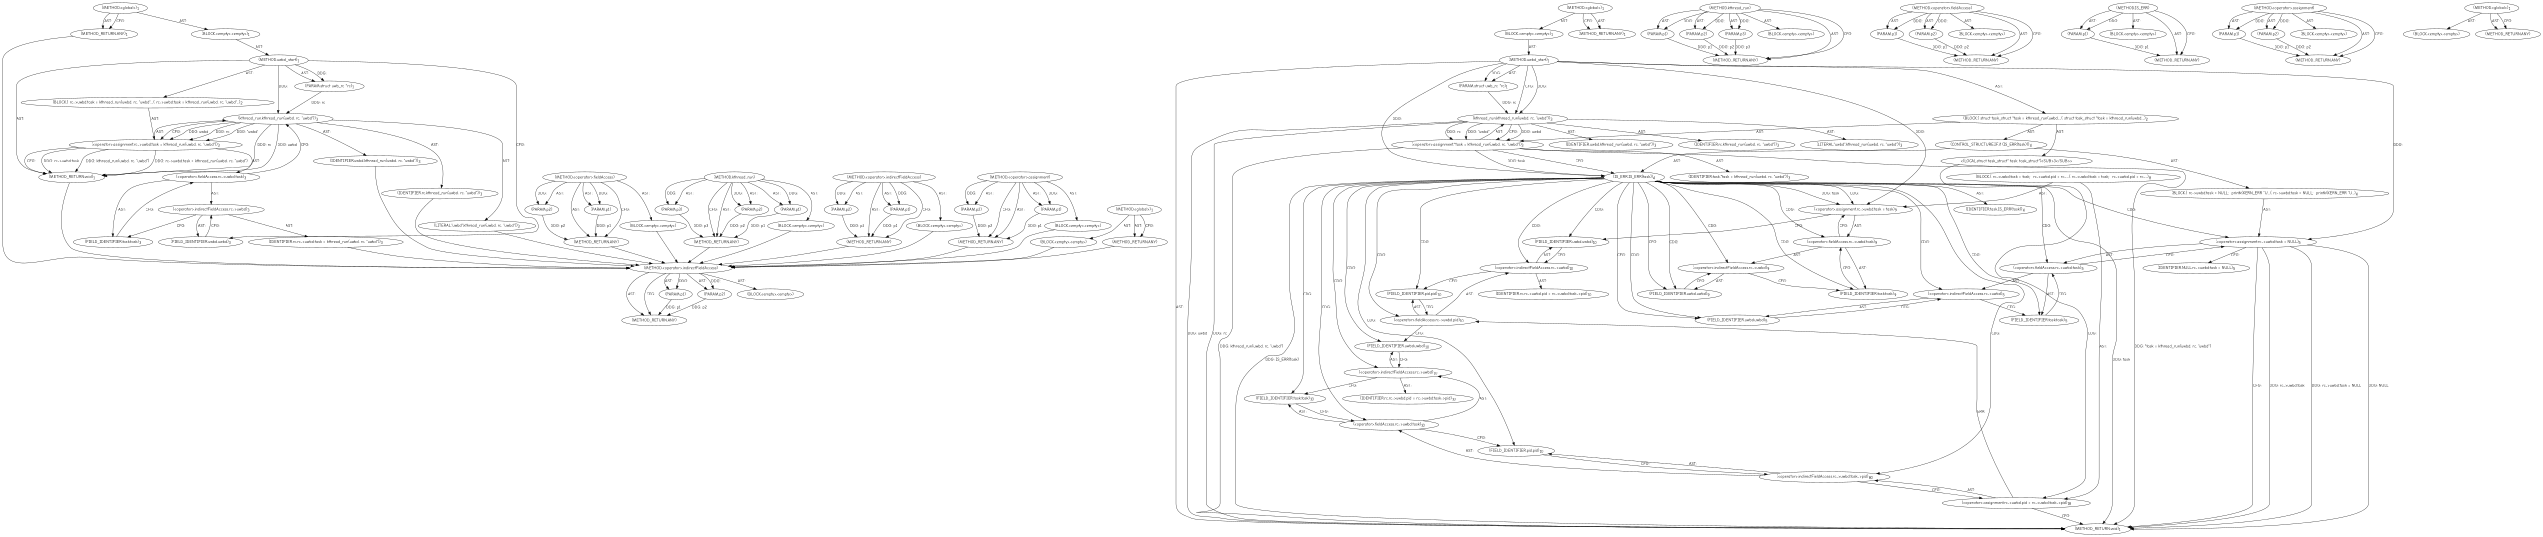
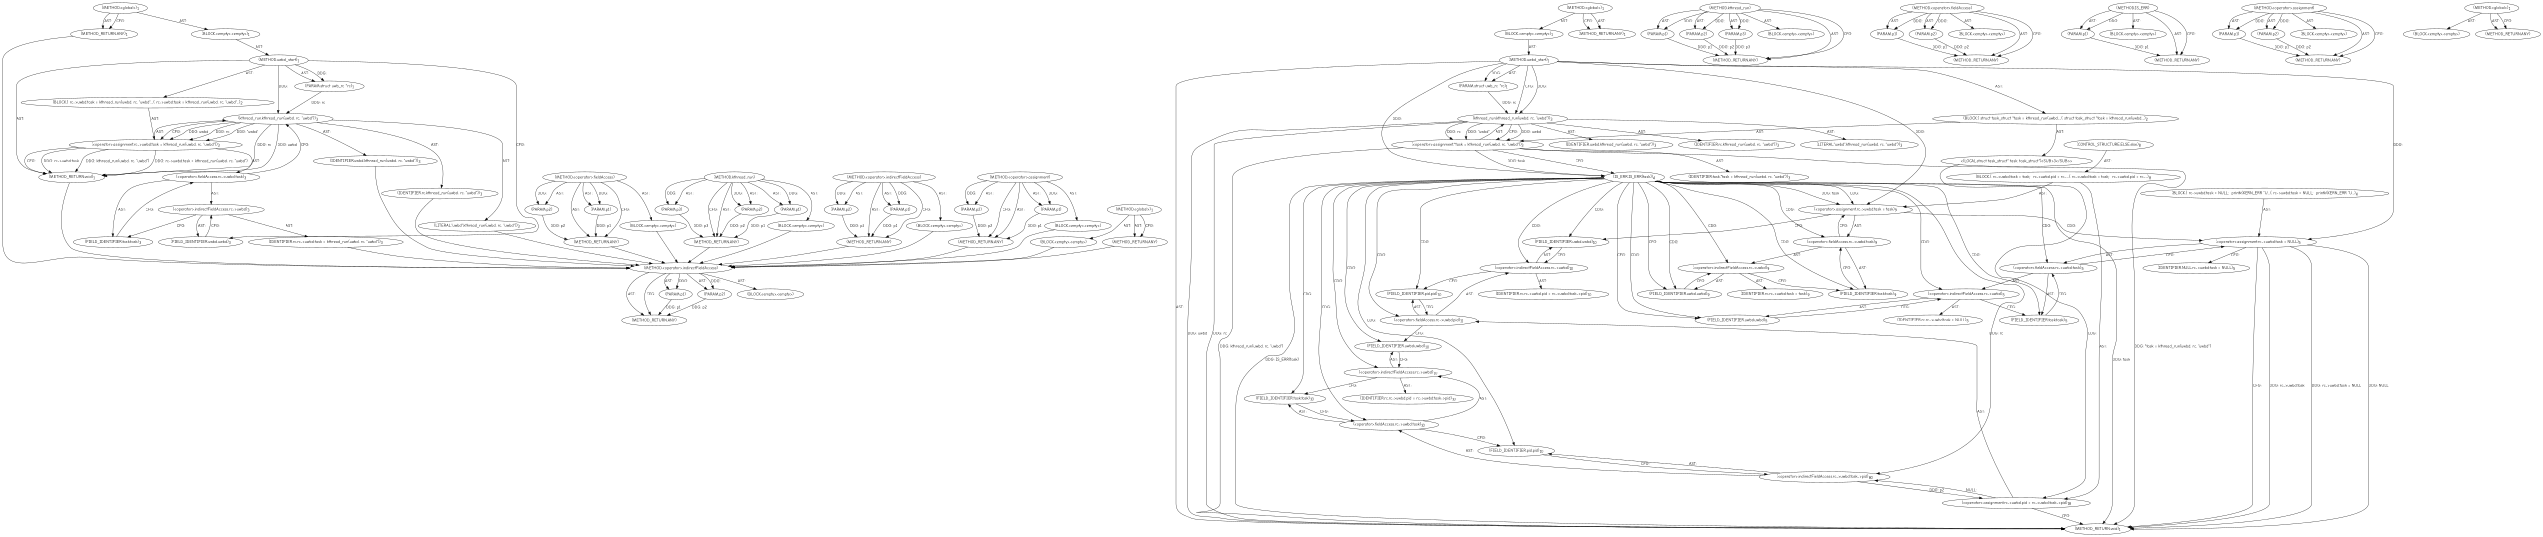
  digraph {
    fontname="Comic Neue"
    node [fontname="Comic Neue"]
    edge [fontname="Comic Neue"]
    n1 [label=<(METHOD,&lt;global&gt;)<SUB>1</SUB>>]
    n2 [label=<(BLOCK,&lt;empty&gt;,&lt;empty&gt;)<SUB>1</SUB>>]
    n3 [label=<(METHOD_RETURN,ANY)<SUB>1</SUB>>]
    n4 [label=<(METHOD,uwbd_start)<SUB>1</SUB>>]
    n5 [label=<(METHOD,&lt;operator&gt;.indirectFieldAccess)>]
    n6 [label=<(PARAM,struct uwb_rc *rc)<SUB>1</SUB>>]
    n7 [label=<(BLOCK,{ 	rc-&gt;uwbd.task = kthread_run(uwbd, rc, &quot;uwbd&quot;...,{ 	rc-&gt;uwbd.task = kthread_run(uwbd, rc, &quot;uwbd&quot;...)<SUB>2</SUB>>]
    n8 [label=<(FIELD_IDENTIFIER,uwbd,uwbd)<SUB>3</SUB>>]
    n9 [label=<(kthread_run,kthread_run(uwbd, rc, &quot;uwbd&quot;))<SUB>3</SUB>>]
    n10 [label=<(METHOD_RETURN,void)<SUB>1</SUB>>]
    n11 [label=<(&lt;operator&gt;.assignment,rc-&gt;uwbd.task = kthread_run(uwbd, rc, &quot;uwbd&quot;))<SUB>3</SUB>>]
    n12 [label=<(&lt;operator&gt;.indirectFieldAccess,rc-&gt;uwbd)<SUB>3</SUB>>]
    n13 [label=<(IDENTIFIER,uwbd,kthread_run(uwbd, rc, &quot;uwbd&quot;))<SUB>3</SUB>>]
    n14 [label=<(IDENTIFIER,rc,kthread_run(uwbd, rc, &quot;uwbd&quot;))<SUB>3</SUB>>]
    n15 [label=<(LITERAL,&quot;uwbd&quot;,kthread_run(uwbd, rc, &quot;uwbd&quot;))<SUB>3</SUB>>]
    n16 [label=<(&lt;operator&gt;.fieldAccess,rc-&gt;uwbd.task)<SUB>3</SUB>>]
    n17 [label=<(FIELD_IDENTIFIER,task,task)<SUB>3</SUB>>]
    n18 [label=<(IDENTIFIER,rc,rc-&gt;uwbd.task = kthread_run(uwbd, rc, &quot;uwbd&quot;))<SUB>3</SUB>>]
    n19 [label=<(PARAM,p1)>]
    n20 [label=<(PARAM,p2)>]
    n21 [label=<(BLOCK,&lt;empty&gt;,&lt;empty&gt;)>]
    n22 [label=<(METHOD_RETURN,ANY)>]
    n23 [label=<(METHOD,&lt;operator&gt;.fieldAccess)>]
    n24 [label=<(PARAM,p1)>]
    n25 [label=<(PARAM,p2)>]
    n26 [label=<(BLOCK,&lt;empty&gt;,&lt;empty&gt;)>]
    n27 [label=<(METHOD_RETURN,ANY)>]
    n28 [label=<(METHOD,kthread_run)>]
    n29 [label=<(PARAM,p1)>]
    n30 [label=<(PARAM,p2)>]
    n31 [label=<(PARAM,p3)>]
    n32 [label=<(BLOCK,&lt;empty&gt;,&lt;empty&gt;)>]
    n33 [label=<(METHOD_RETURN,ANY)>]
    n34 [label=<(METHOD,&lt;operator&gt;.indirectFieldAccess)>]
    n35 [label=<(PARAM,p1)>]
    n36 [label=<(PARAM,p2)>]
    n37 [label=<(BLOCK,&lt;empty&gt;,&lt;empty&gt;)>]
    n38 [label=<(METHOD_RETURN,ANY)>]
    n39 [label=<(METHOD,&lt;operator&gt;.assignment)>]
    n40 [label=<(PARAM,p1)>]
    n41 [label=<(PARAM,p2)>]
    n42 [label=<(BLOCK,&lt;empty&gt;,&lt;empty&gt;)>]
    n43 [label=<(METHOD_RETURN,ANY)>]
    n44 [label=<(METHOD,&lt;global&gt;)<SUB>1</SUB>>]
    n45 [label=<(BLOCK,&lt;empty&gt;,&lt;empty&gt;)>]
    n46 [label=<(METHOD_RETURN,ANY)>]
    n47 [label=<(METHOD,&lt;global&gt;)<SUB>1</SUB>>]
    n48 [label=<(BLOCK,&lt;empty&gt;,&lt;empty&gt;)<SUB>1</SUB>>]
    n49 [label=<(METHOD_RETURN,ANY)<SUB>1</SUB>>]
    n50 [label=<(METHOD,uwbd_start)<SUB>1</SUB>>]
    n51 [label=<(PARAM,struct uwb_rc *rc)<SUB>1</SUB>>]
    n52 [label=<(BLOCK,{ 	struct task_struct *task = kthread_run(uwbd,...,{ 	struct task_struct *task = kthread_run(uwbd,...)<SUB>2</SUB>>]
    n53 [label=<(kthread_run,kthread_run(uwbd, rc, &quot;uwbd&quot;))<SUB>3</SUB>>]
    n54 [label=<(IS_ERR,IS_ERR(task))<SUB>4</SUB>>]
    n55 [label=<(&lt;operator&gt;.assignment,rc-&gt;uwbd.task = NULL)<SUB>5</SUB>>]
    n56 [label=<(&lt;operator&gt;.assignment,rc-&gt;uwbd.task = task)<SUB>9</SUB>>]
    n57 [label=<(METHOD_RETURN,void)<SUB>1</SUB>>]
    n58 [label="<(LOCAL,struct task_struct* task: task_struct*)<SUB>3</SUB>>"]
    n59 [label=<(&lt;operator&gt;.assignment,*task = kthread_run(uwbd, rc, &quot;uwbd&quot;))<SUB>3</SUB>>]
-   n60 [label=<(CONTROL_STRUCTURE,IF,if (IS_ERR(task)))<SUB>4</SUB>>]
    n61 [label=<(IDENTIFIER,uwbd,kthread_run(uwbd, rc, &quot;uwbd&quot;))<SUB>3</SUB>>]
    n62 [label=<(IDENTIFIER,rc,kthread_run(uwbd, rc, &quot;uwbd&quot;))<SUB>3</SUB>>]
    n63 [label=<(LITERAL,&quot;uwbd&quot;,kthread_run(uwbd, rc, &quot;uwbd&quot;))<SUB>3</SUB>>]
-   n64 [label=<(IDENTIFIER,task,IS_ERR(task))<SUB>4</SUB>>]
    n65 [label=<(&lt;operator&gt;.fieldAccess,rc-&gt;uwbd.task)<SUB>5</SUB>>]
    n66 [label=<(&lt;operator&gt;.indirectFieldAccess,rc-&gt;uwbd)<SUB>5</SUB>>]
    n67 [label=<(FIELD_IDENTIFIER,uwbd,uwbd)<SUB>5</SUB>>]
    n68 [label=<(FIELD_IDENTIFIER,task,task)<SUB>5</SUB>>]
    n69 [label=<(&lt;operator&gt;.fieldAccess,rc-&gt;uwbd.task)<SUB>9</SUB>>]
    n70 [label=<(&lt;operator&gt;.indirectFieldAccess,rc-&gt;uwbd)<SUB>9</SUB>>]
    n71 [label=<(FIELD_IDENTIFIER,uwbd,uwbd)<SUB>9</SUB>>]
    n72 [label=<(FIELD_IDENTIFIER,task,task)<SUB>9</SUB>>]
-   n73 [label=<(&lt;operator&gt;.fieldAccess,rc-&gt;uwbd.pid)<SUB>10</SUB>>]
+   n73 [label=<(&lt;operator&gt;.fieldAccess,rc-&gt;uwbd.pid)<SUB>11</SUB>>]
    n74 [label=<(&lt;operator&gt;.indirectFieldAccess,rc-&gt;uwbd)<SUB>10</SUB>>]
    n75 [label=<(FIELD_IDENTIFIER,uwbd,uwbd)<SUB>10</SUB>>]
    n76 [label=<(FIELD_IDENTIFIER,pid,pid)<SUB>10</SUB>>]
    n77 [label=<(&lt;operator&gt;.indirectFieldAccess,rc-&gt;uwbd.task-&gt;pid)<SUB>80</SUB>>]
    n78 [label=<(&lt;operator&gt;.fieldAccess,rc-&gt;uwbd.task)<SUB>10</SUB>>]
    n79 [label=<(&lt;operator&gt;.indirectFieldAccess,rc-&gt;uwbd)<SUB>10</SUB>>]
    n80 [label=<(FIELD_IDENTIFIER,uwbd,uwbd)<SUB>10</SUB>>]
    n81 [label=<(FIELD_IDENTIFIER,task,task)<SUB>10</SUB>>]
    n82 [label=<(FIELD_IDENTIFIER,pid,pid)<SUB>10</SUB>>]
    n83 [label=<(IDENTIFIER,NULL,rc-&gt;uwbd.task = NULL)<SUB>5</SUB>>]
    n84 [label=<(&lt;operator&gt;.assignment,rc-&gt;uwbd.pid = rc-&gt;uwbd.task-&gt;pid)<SUB>18</SUB>>]
    n85 [label=<(IDENTIFIER,task,*task = kthread_run(uwbd, rc, &quot;uwbd&quot;))<SUB>3</SUB>>]
    n86 [label=<(BLOCK,{ 		rc-&gt;uwbd.task = NULL;  		printk(KERN_ERR &quot;U...,{ 		rc-&gt;uwbd.task = NULL;  		printk(KERN_ERR &quot;U...)<SUB>4</SUB>>]
+   n87 [label=<(CONTROL_STRUCTURE,ELSE,else)<SUB>8</SUB>>]
    n88 [label=<(BLOCK,{ 		rc-&gt;uwbd.task = task;  		rc-&gt;uwbd.pid = rc-...,{ 		rc-&gt;uwbd.task = task;  		rc-&gt;uwbd.pid = rc-...)<SUB>8</SUB>>]
+   n89 [label=<(IDENTIFIER,rc,rc-&gt;uwbd.task = NULL)<SUB>5</SUB>>]
+   n90 [label=<(IDENTIFIER,rc,rc-&gt;uwbd.task = task)<SUB>9</SUB>>]
    n91 [label=<(IDENTIFIER,rc,rc-&gt;uwbd.pid = rc-&gt;uwbd.task-&gt;pid)<SUB>10</SUB>>]
    n92 [label=<(IDENTIFIER,rc,rc-&gt;uwbd.pid = rc-&gt;uwbd.task-&gt;pid)<SUB>10</SUB>>]
    n93 [label=<(METHOD,kthread_run)>]
    n94 [label=<(PARAM,p1)>]
    n95 [label=<(PARAM,p2)>]
    n96 [label=<(PARAM,p3)>]
    n97 [label=<(BLOCK,&lt;empty&gt;,&lt;empty&gt;)>]
    n98 [label=<(METHOD_RETURN,ANY)>]
    n99 [label=<(METHOD,&lt;operator&gt;.fieldAccess)>]
    n100 [label=<(PARAM,p1)>]
    n101 [label=<(PARAM,p2)>]
    n102 [label=<(BLOCK,&lt;empty&gt;,&lt;empty&gt;)>]
    n103 [label=<(METHOD_RETURN,ANY)>]
    n104 [label=<(METHOD,IS_ERR)>]
    n105 [label=<(PARAM,p1)>]
    n106 [label=<(BLOCK,&lt;empty&gt;,&lt;empty&gt;)>]
    n107 [label=<(METHOD_RETURN,ANY)>]
    n108 [label=<(METHOD,&lt;operator&gt;.assignment)>]
    n109 [label=<(PARAM,p1)>]
    n110 [label=<(PARAM,p2)>]
    n111 [label=<(BLOCK,&lt;empty&gt;,&lt;empty&gt;)>]
    n112 [label=<(METHOD_RETURN,ANY)>]
    n113 [label=<(METHOD,&lt;global&gt;)<SUB>1</SUB>>]
    n114 [label=<(BLOCK,&lt;empty&gt;,&lt;empty&gt;)>]
    n115 [label=<(METHOD_RETURN,ANY)>]
    n1 -> n2 [label="AST: "]
    n1 -> n3 [label="AST: "]
    n1 -> n3 [label="CFG: "]
    n2 -> n4 [label="AST: "]
    n3 -> n5
    n4 -> n6 [label="AST: "]
    n4 -> n6 [label="DDG: "]
    n4 -> n7 [label="AST: "]
    n4 -> n8 [label="CFG: "]
    n4 -> n9 [label="DDG: "]
    n4 -> n10 [label="AST: "]
    n5 -> n19 [label="AST: "]
    n5 -> n19 [label="DDG: "]
    n5 -> n20 [label="AST: "]
    n5 -> n20 [label="DDG: "]
    n5 -> n21 [label="AST: "]
    n5 -> n22 [label="AST: "]
    n5 -> n22 [label="CFG: "]
    n6 -> n9 [label="DDG: rc"]
    n7 -> n11 [label="AST: "]
    n8 -> n12 [label="CFG: "]
    n9 -> n10 [label="DDG: rc"]
    n9 -> n10 [label="DDG: uwbd"]
    n9 -> n11 [label="CFG: "]
    n9 -> n11 [label="DDG: uwbd"]
    n9 -> n11 [label="DDG: rc"]
    n9 -> n11 [label="DDG: &quot;uwbd&quot;"]
    n9 -> n13 [label="AST: "]
    n9 -> n14 [label="AST: "]
    n9 -> n15 [label="AST: "]
    n10 -> n5
    n11 -> n9 [label="AST: "]
    n11 -> n10 [label="CFG: "]
    n11 -> n10 [label="DDG: rc-&gt;uwbd.task"]
    n11 -> n10 [label="DDG: kthread_run(uwbd, rc, &quot;uwbd&quot;)"]
    n11 -> n10 [label="DDG: rc-&gt;uwbd.task = kthread_run(uwbd, rc, &quot;uwbd&quot;)"]
    n11 -> n16 [label="AST: "]
    n12 -> n8 [label="AST: "]
    n12 -> n17 [label="CFG: "]
    n12 -> n18 [label="AST: "]
    n13 -> n5
    n14 -> n5
    n15 -> n5
    n16 -> n9 [label="CFG: "]
    n16 -> n12 [label="AST: "]
    n16 -> n17 [label="AST: "]
    n17 -> n16 [label="CFG: "]
    n18 -> n5
    n19 -> n22 [label="DDG: p1"]
    n20 -> n22 [label="DDG: p2"]
    n23 -> n24 [label="AST: "]
    n23 -> n24 [label="DDG: "]
    n23 -> n25 [label="AST: "]
    n23 -> n25 [label="DDG: "]
    n23 -> n26 [label="AST: "]
    n23 -> n27 [label="AST: "]
    n23 -> n27 [label="CFG: "]
    n24 -> n27 [label="DDG: p1"]
    n25 -> n27 [label="DDG: p2"]
    n26 -> n5
    n27 -> n5
    n28 -> n29 [label="AST: "]
    n28 -> n29 [label="DDG: "]
    n28 -> n30 [label="AST: "]
    n28 -> n30 [label="DDG: "]
    n28 -> n31 [label="AST: "]
    n28 -> n31 [label="DDG: "]
    n28 -> n32 [label="AST: "]
    n28 -> n33 [label="AST: "]
    n28 -> n33 [label="CFG: "]
    n29 -> n33 [label="DDG: p1"]
    n30 -> n33 [label="DDG: p2"]
    n31 -> n33 [label="DDG: p3"]
    n32 -> n5
    n33 -> n5
    n34 -> n35 [label="AST: "]
    n34 -> n35 [label="DDG: "]
    n34 -> n36 [label="AST: "]
    n34 -> n36 [label="DDG: "]
    n34 -> n37 [label="AST: "]
    n34 -> n38 [label="AST: "]
    n34 -> n38 [label="CFG: "]
    n35 -> n38 [label="DDG: p1"]
    n36 -> n38 [label="DDG: p2"]
    n37 -> n5
    n38 -> n5
    n39 -> n40 [label="AST: "]
    n39 -> n40 [label="DDG: "]
    n39 -> n41 [label="AST: "]
    n39 -> n41 [label="DDG: "]
    n39 -> n42 [label="AST: "]
    n39 -> n43 [label="AST: "]
    n39 -> n43 [label="CFG: "]
    n40 -> n43 [label="DDG: p1"]
    n41 -> n43 [label="DDG: p2"]
    n42 -> n5
    n43 -> n5
    n44 -> n45 [label="AST: "]
    n44 -> n46 [label="AST: "]
    n44 -> n46 [label="CFG: "]
    n45 -> n5
    n46 -> n5
    n47 -> n48 [label="AST: "]
    n47 -> n49 [label="AST: "]
    n47 -> n49 [label="CFG: "]
    n48 -> n50 [label="AST: "]
    n50 -> n51 [label="AST: "]
    n50 -> n51 [label="DDG: "]
    n50 -> n52 [label="AST: "]
    n50 -> n53 [label="CFG: "]
    n50 -> n53 [label="DDG: "]
    n50 -> n54 [label="DDG: "]
    n50 -> n55 [label="DDG: "]
    n50 -> n56 [label="DDG: "]
    n50 -> n57 [label="AST: "]
    n51 -> n53 [label="DDG: rc"]
    n52 -> n58 [label="AST: "]
    n52 -> n59 [label="AST: "]
-   n52 -> n60 [label="AST: "]
    n53 -> n57 [label="DDG: rc"]
    n53 -> n57 [label="DDG: uwbd"]
    n53 -> n59 [label="CFG: "]
    n53 -> n59 [label="DDG: uwbd"]
    n53 -> n59 [label="DDG: rc"]
    n53 -> n59 [label="DDG: &quot;uwbd&quot;"]
    n53 -> n61 [label="AST: "]
    n53 -> n62 [label="AST: "]
    n53 -> n63 [label="AST: "]
-   n54 -> n55 [label="CDG: "]
+   n56 -> n55 [label="CDG: "]
    n54 -> n56 [label="DDG: task"]
    n54 -> n56 [label="CDG: "]
    n54 -> n57 [label="DDG: task"]
    n54 -> n57 [label="DDG: IS_ERR(task)"]
-   n54 -> n64 [label="AST: "]
    n54 -> n65 [label="CDG: "]
    n54 -> n66 [label="CDG: "]
    n54 -> n67 [label="CFG: "]
    n54 -> n67 [label="CDG: "]
    n54 -> n68 [label="CDG: "]
    n54 -> n69 [label="CDG: "]
    n54 -> n70 [label="CDG: "]
    n54 -> n71 [label="CFG: "]
    n54 -> n71 [label="CDG: "]
    n54 -> n72 [label="CDG: "]
    n54 -> n73 [label="CDG: "]
    n54 -> n74 [label="CDG: "]
    n54 -> n75 [label="CDG: "]
    n54 -> n76 [label="CDG: "]
-   n54 -> n77 [label="CDG: "]
+   n54 -> n77 [label="DDG: rc"]
    n54 -> n78 [label="CDG: "]
    n54 -> n79 [label="CDG: "]
    n54 -> n80 [label="CDG: "]
    n54 -> n81 [label="CDG: "]
    n54 -> n82 [label="CDG: "]
    n55 -> n57 [label="CFG: "]
    n55 -> n57 [label="DDG: rc-&gt;uwbd.task"]
    n55 -> n57 [label="DDG: rc-&gt;uwbd.task = NULL"]
    n55 -> n57 [label="DDG: NULL"]
    n55 -> n65 [label="AST: "]
    n55 -> n83 [label="CFG: "]
    n56 -> n69 [label="AST: "]
    n56 -> n75 [label="CFG: "]
    n58 -> n84 [label="CDG: "]
    n59 -> n53 [label="AST: "]
    n59 -> n54 [label="CFG: "]
    n59 -> n54 [label="DDG: task"]
    n59 -> n57 [label="DDG: kthread_run(uwbd, rc, &quot;uwbd&quot;)"]
    n59 -> n57 [label="DDG: *task = kthread_run(uwbd, rc, &quot;uwbd&quot;)"]
    n59 -> n85 [label="AST: "]
-   n60 -> n54 [label="AST: "]
-   n60 -> n86 [label="AST: "]
    n65 -> n55 [label="CFG: "]
    n65 -> n66 [label="AST: "]
    n65 -> n68 [label="AST: "]
    n66 -> n67 [label="AST: "]
    n66 -> n68 [label="CFG: "]
+   n66 -> n89 [label="AST: "]
    n67 -> n66 [label="CFG: "]
    n68 -> n65 [label="CFG: "]
    n69 -> n56 [label="CFG: "]
    n69 -> n70 [label="AST: "]
    n69 -> n72 [label="AST: "]
    n70 -> n71 [label="AST: "]
    n70 -> n72 [label="CFG: "]
+   n70 -> n90 [label="AST: "]
    n71 -> n70 [label="CFG: "]
    n72 -> n69 [label="CFG: "]
    n73 -> n74 [label="AST: "]
    n73 -> n76 [label="AST: "]
    n73 -> n80 [label="CFG: "]
    n74 -> n75 [label="AST: "]
    n74 -> n76 [label="CFG: "]
    n74 -> n91 [label="AST: "]
    n75 -> n74 [label="CFG: "]
    n76 -> n73 [label="CFG: "]
    n77 -> n78 [label="AST: "]
    n77 -> n82 [label="AST: "]
-   n77 -> n84 [label="CFG: "]
+   n77 -> n84 [label="DDG: p2"]
    n78 -> n79 [label="AST: "]
    n78 -> n81 [label="AST: "]
    n78 -> n82 [label="CFG: "]
    n79 -> n80 [label="AST: "]
    n79 -> n81 [label="CFG: "]
    n79 -> n92 [label="AST: "]
    n80 -> n79 [label="CFG: "]
    n81 -> n78 [label="CFG: "]
    n82 -> n77 [label="CFG: "]
    n84 -> n57 [label="CFG: "]
-   n84 -> n73 [label="ERR: "]
-   n84 -> n77 [label="AST: "]
+   n84 -> n73 [label="AST: "]
+   n84 -> n77 [label="NULL: "]
    n86 -> n55 [label="AST: "]
+   n87 -> n88 [label="AST: "]
    n88 -> n56 [label="AST: "]
    n88 -> n84 [label="AST: "]
    n93 -> n94 [label="AST: "]
    n93 -> n94 [label="DDG: "]
    n93 -> n95 [label="AST: "]
    n93 -> n95 [label="DDG: "]
    n93 -> n96 [label="AST: "]
    n93 -> n96 [label="DDG: "]
    n93 -> n97 [label="AST: "]
    n93 -> n98 [label="AST: "]
    n93 -> n98 [label="CFG: "]
    n94 -> n98 [label="DDG: p1"]
    n95 -> n98 [label="DDG: p2"]
    n96 -> n98 [label="DDG: p3"]
    n99 -> n100 [label="AST: "]
    n99 -> n100 [label="DDG: "]
    n99 -> n101 [label="AST: "]
    n99 -> n101 [label="DDG: "]
    n99 -> n102 [label="AST: "]
    n99 -> n103 [label="AST: "]
    n99 -> n103 [label="CFG: "]
    n100 -> n103 [label="DDG: p1"]
    n101 -> n103 [label="DDG: p2"]
    n104 -> n105 [label="AST: "]
    n104 -> n105 [label="DDG: "]
    n104 -> n106 [label="AST: "]
    n104 -> n107 [label="AST: "]
    n104 -> n107 [label="CFG: "]
    n105 -> n107 [label="DDG: p1"]
    n108 -> n109 [label="AST: "]
    n108 -> n109 [label="DDG: "]
    n108 -> n110 [label="AST: "]
    n108 -> n110 [label="DDG: "]
    n108 -> n111 [label="AST: "]
    n108 -> n112 [label="AST: "]
    n108 -> n112 [label="CFG: "]
    n109 -> n112 [label="DDG: p1"]
    n110 -> n112 [label="DDG: p2"]
    n113 -> n114 [label="AST: "]
    n113 -> n115 [label="AST: "]
    n113 -> n115 [label="CFG: "]
  }
